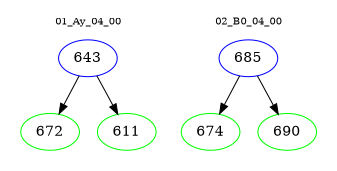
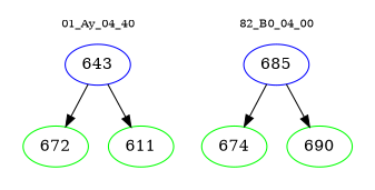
  digraph {
    node [color=green]
    edge [color=black]
    n1 [color=blue label=643]
    n2 [label=672]
    n3 [label=611]
    n4 [color=blue label=685]
    n5 [label=674]
    n6 [label=690]
    subgraph cluster_1 {
      color=white
      fontsize=10
-     label="01_Ay_04_00"
+     label="01_Ay_04_40"
      n1
      n2
      n3
    }
    subgraph cluster_2 {
      color=white
      fontsize=10
-     label="02_B0_04_00"
+     label="82_B0_04_00"
      n4
      n5
      n6
    }
    n1 -> n2
    n1 -> n3
    n4 -> n5
    n4 -> n6
  }
